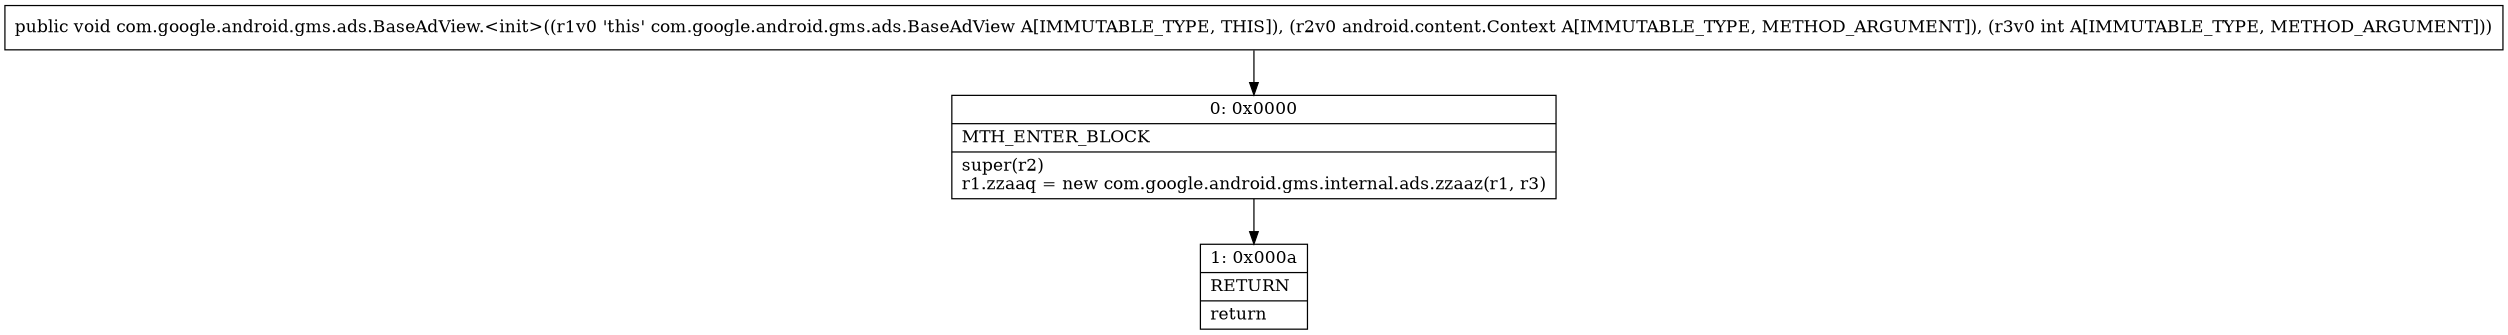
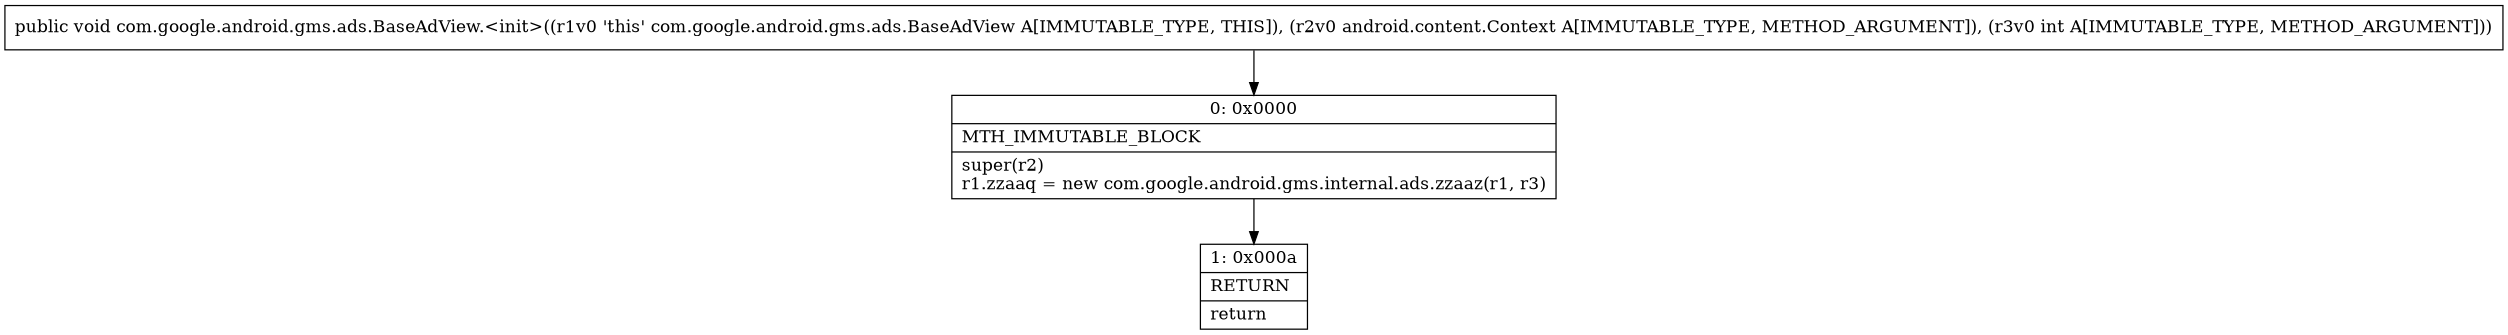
  digraph {
    node [shape=record]
-   n1 [label="{0\:\ 0x0000|MTH_ENTER_BLOCK\l|super(r2)\lr1.zzaaq = new com.google.android.gms.internal.ads.zzaaz(r1, r3)\l}"]
+   n1 [label="{0\:\ 0x0000|MTH_IMMUTABLE_BLOCK\l|super(r2)\lr1.zzaaq = new com.google.android.gms.internal.ads.zzaaz(r1, r3)\l}"]
    n2 [label="{1\:\ 0x000a|RETURN\l|return\l}"]
    n3 [label="{public void com.google.android.gms.ads.BaseAdView.\<init\>((r1v0 'this' com.google.android.gms.ads.BaseAdView A[IMMUTABLE_TYPE, THIS]), (r2v0 android.content.Context A[IMMUTABLE_TYPE, METHOD_ARGUMENT]), (r3v0 int A[IMMUTABLE_TYPE, METHOD_ARGUMENT])) }"]
    n1 -> n2
    n3 -> n1
  }
